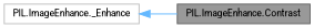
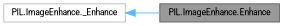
  digraph {
    rankdir=LR
    fontname="Roboto Condensed"
    node [fontname="Roboto Condensed" fontsize=10 shape=box style=filled]
-   n1 [color=gray40 fillcolor=grey60 fontcolor=black height=0.2 label="PIL.ImageEnhance.Contrast" width=0.4]
+   n1 [color=gray40 fillcolor=grey60 fontcolor=black height=0.2 label="PIL.ImageEnhance.Enhance" width=0.4]
    n2 [color=grey75 fillcolor=white height=0.2 label="PIL.ImageEnhance._Enhance" width=0.4]
    n2 -> n1 [color=steelblue1 dir=back fontname="Roboto Condensed" fontsize=10 labelfontname=Helvetica labelfontsize=10 style=solid]
  }
